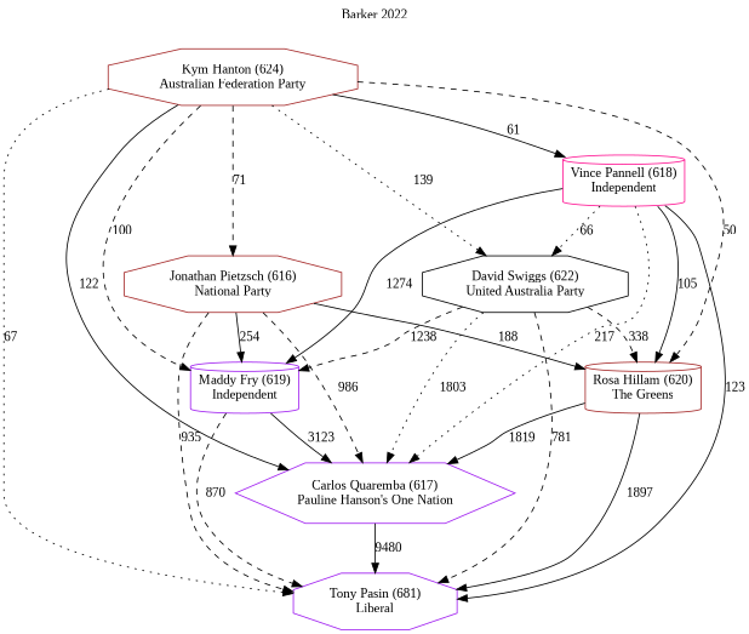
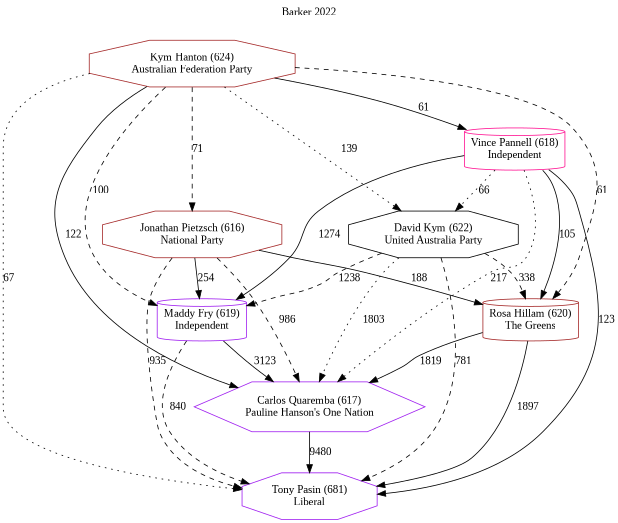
  digraph {
    fontname="Liberation Serif"
    label="Barker 2022"
    labelloc=t
    mclimit=10
    node [color=purple fontname="Liberation Serif" shape=octagon]
    edge [fontname="Liberation Serif" style=solid]
    n1 [label="Tony Pasin (681)\nLiberal"]
    n2 [label="Carlos Quaremba (617)\nPauline Hanson's One Nation" shape=hexagon]
    n3 [color=brown label="Rosa Hillam (620)\nThe Greens" shape=cylinder]
    n4 [label="Maddy Fry (619)\nIndependent" shape=cylinder]
-   n5 [color=black label="David Swiggs (622)\nUnited Australia Party"]
+   n5 [color=black label="David Kym (622)\nUnited Australia Party"]
    n6 [color=brown label="Jonathan Pietzsch (616)\nNational Party"]
    n7 [color=deeppink label="Vince Pannell (618)\nIndependent" shape=cylinder]
    n8 [color=brown label="Kym Hanton (624)\nAustralian Federation Party"]
    n2 -> n1 [label=9480]
    n3 -> n1 [label=1897]
    n3 -> n2 [label=1819]
-   n4 -> n1 [label=870 style=dashed]
+   n4 -> n1 [label=840 style=dashed]
    n4 -> n2 [label=3123]
    n5 -> n1 [label=781 style=dashed]
    n5 -> n2 [label=1803 style=dotted]
    n5 -> n3 [label=338 style=dashed]
    n5 -> n4 [label=1238 style=dashed]
    n6 -> n1 [label=935 style=dashed]
    n6 -> n2 [label=986 style=dashed]
    n6 -> n3 [label=188]
    n6 -> n4 [label=254]
    n7 -> n1 [label=123]
    n7 -> n2 [label=217 style=dotted]
    n7 -> n3 [label=105]
    n7 -> n4 [label=1274]
    n7 -> n5 [label=66 style=dotted]
    n8 -> n1 [label=67 style=dotted]
    n8 -> n2 [label=122]
-   n8 -> n3 [label=50 style=dashed]
+   n8 -> n3 [label=61 style=dashed]
    n8 -> n4 [label=100 style=dashed]
    n8 -> n5 [label=139 style=dotted]
    n8 -> n6 [label=71 style=dashed]
    n8 -> n7 [label=61]
  }
